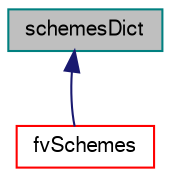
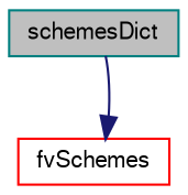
  digraph {
    rankdir=TB
    node [fontname=FreeSans fontsize=10 shape=record]
    n1 [color=teal fillcolor=grey75 fontcolor=black height=0.2 label=schemesDict style=filled width=0.4]
    n2 [color=red height=0.2 label=fvSchemes width=0.4]
-   n1 -> n2 [color=midnightblue dir=back fontname=FreeSans fontsize=10 labelfontname=FreeSans labelfontsize=10 style=solid]
+   n2 -> n1 [color=midnightblue dir=back fontname=FreeSans fontsize=10 labelfontname=FreeSans labelfontsize=10 style=solid]
  }
